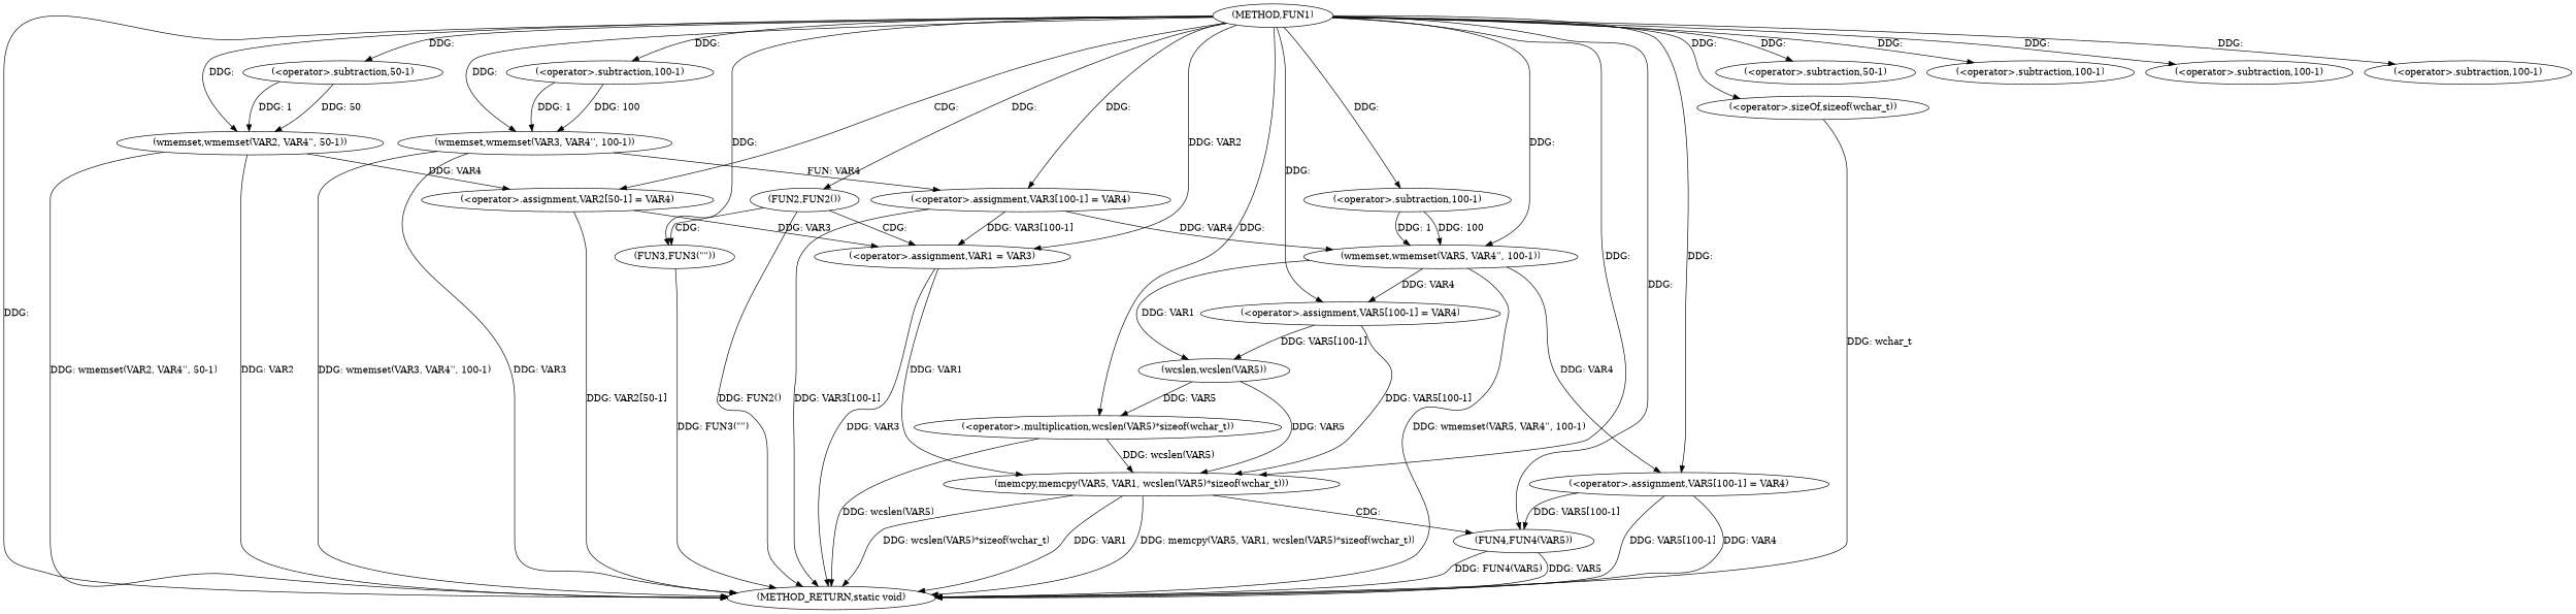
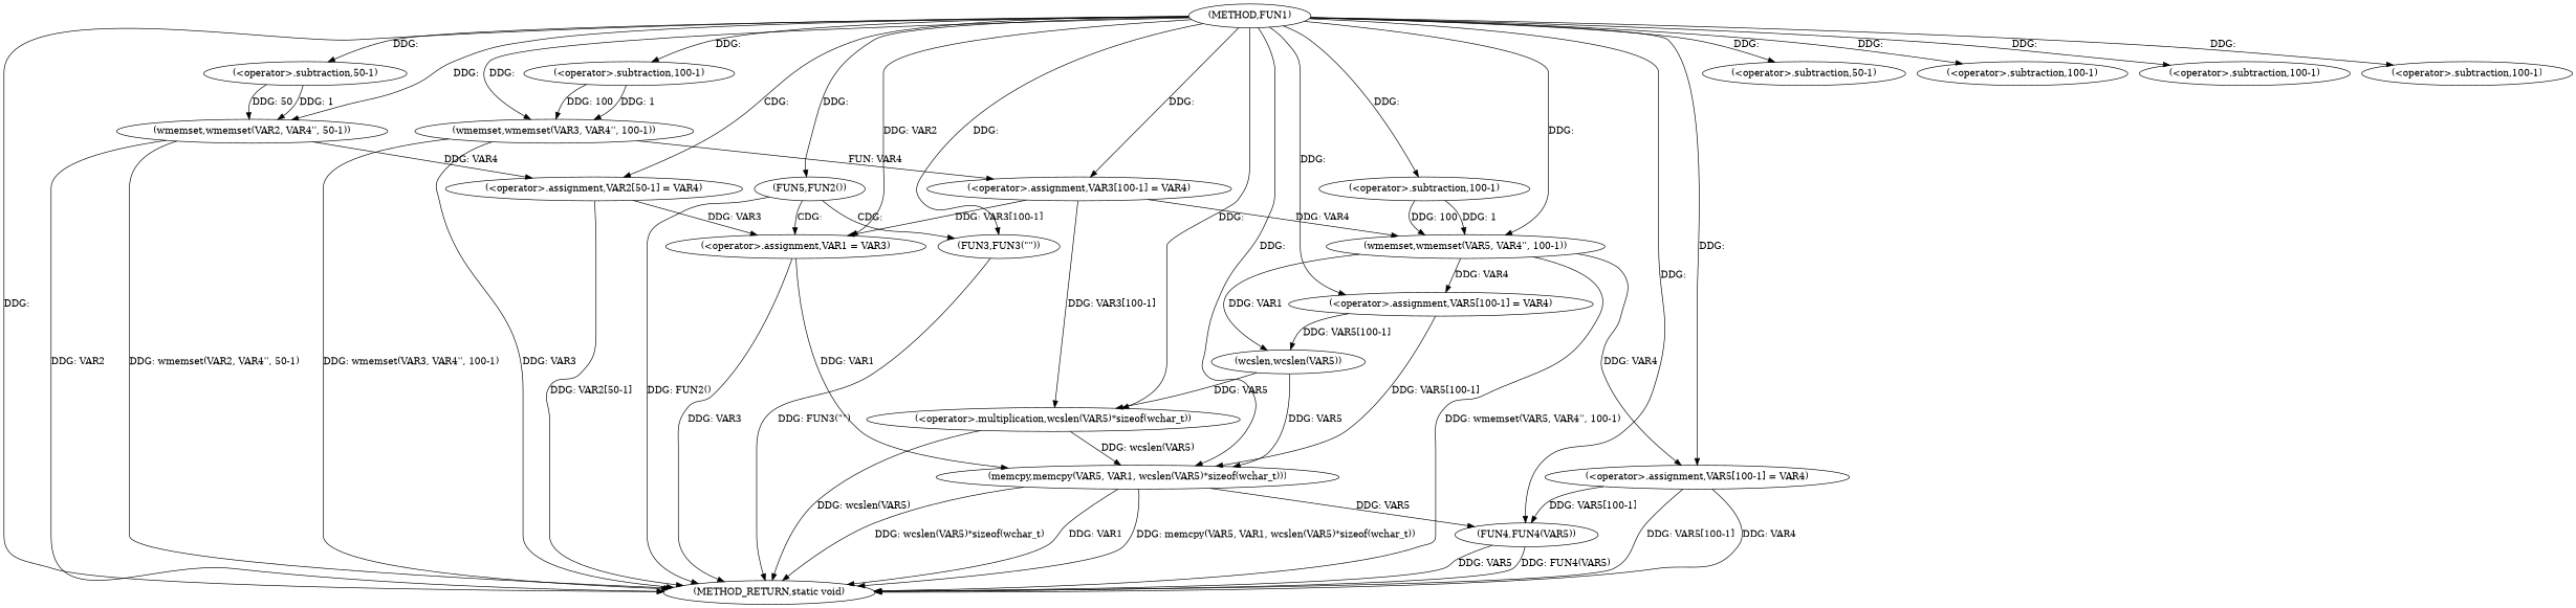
  digraph {
    n1 [label="(METHOD,FUN1)"]
    n2 [label="(wmemset,wmemset(VAR2, VAR4'', 50-1))"]
    n3 [label="(<operator>.subtraction,50-1)"]
    n4 [label="(<operator>.assignment,VAR2[50-1] = VAR4)"]
    n5 [label="(<operator>.subtraction,50-1)"]
    n6 [label="(wmemset,wmemset(VAR3, VAR4'', 100-1))"]
    n7 [label="(<operator>.subtraction,100-1)"]
    n8 [label="(<operator>.assignment,VAR3[100-1] = VAR4)"]
    n9 [label="(<operator>.subtraction,100-1)"]
-   n10 [label="(FUN2,FUN2())"]
+   n10 [label="(FUN5,FUN2())"]
    n11 [label="(FUN3,FUN3(\"\"))"]
    n12 [label="(<operator>.assignment,VAR1 = VAR3)"]
    n13 [label="(wmemset,wmemset(VAR5, VAR4'', 100-1))"]
    n14 [label="(<operator>.subtraction,100-1)"]
    n15 [label="(<operator>.assignment,VAR5[100-1] = VAR4)"]
    n16 [label="(<operator>.subtraction,100-1)"]
    n17 [label="(memcpy,memcpy(VAR5, VAR1, wcslen(VAR5)*sizeof(wchar_t)))"]
    n18 [label="(<operator>.multiplication,wcslen(VAR5)*sizeof(wchar_t))"]
-   n19 [label="(<operator>.sizeOf,sizeof(wchar_t))"]
    n20 [label="(<operator>.assignment,VAR5[100-1] = VAR4)"]
    n21 [label="(<operator>.subtraction,100-1)"]
    n22 [label="(FUN4,FUN4(VAR5))"]
    n23 [label="(METHOD_RETURN,static void)"]
    n24 [label="(wcslen,wcslen(VAR5))"]
    n1 -> n2 [label="DDG: "]
    n1 -> n3 [label="DDG: "]
    n1 -> n4 [label="CDG: "]
    n1 -> n5 [label="DDG: "]
    n1 -> n6 [label="DDG: "]
    n1 -> n7 [label="DDG: "]
    n1 -> n8 [label="DDG: "]
    n1 -> n9 [label="DDG: "]
    n1 -> n10 [label="DDG: "]
    n1 -> n11 [label="DDG: "]
    n1 -> n12 [label="DDG: VAR2"]
    n1 -> n13 [label="DDG: "]
    n1 -> n14 [label="DDG: "]
    n1 -> n15 [label="DDG: "]
    n1 -> n16 [label="DDG: "]
    n1 -> n17 [label="DDG: "]
    n1 -> n18 [label="DDG: "]
-   n1 -> n19 [label="DDG: "]
    n1 -> n20 [label="DDG: "]
    n1 -> n21 [label="DDG: "]
    n1 -> n22 [label="DDG: "]
    n1 -> n23 [label="DDG: "]
    n2 -> n4 [label="DDG: VAR4"]
    n2 -> n23 [label="DDG: wmemset(VAR2, VAR4'', 50-1)"]
    n2 -> n23 [label="DDG: VAR2"]
    n3 -> n2 [label="DDG: 50"]
    n3 -> n2 [label="DDG: 1"]
    n4 -> n12 [label="DDG: VAR3"]
    n4 -> n23 [label="DDG: VAR2[50-1]"]
    n6 -> n8 [label="FUN: VAR4"]
    n6 -> n23 [label="DDG: wmemset(VAR3, VAR4'', 100-1)"]
    n6 -> n23 [label="DDG: VAR3"]
    n7 -> n6 [label="DDG: 100"]
    n7 -> n6 [label="DDG: 1"]
    n8 -> n12 [label="DDG: VAR3[100-1]"]
    n8 -> n13 [label="DDG: VAR4"]
-   n8 -> n23 [label="DDG: VAR3[100-1]"]
+   n8 -> n18 [label="DDG: VAR3[100-1]"]
    n10 -> n11 [label="CDG: "]
    n10 -> n12 [label="CDG: "]
    n10 -> n23 [label="DDG: FUN2()"]
    n11 -> n23 [label="DDG: FUN3(\"\")"]
    n12 -> n17 [label="DDG: VAR1"]
    n12 -> n23 [label="DDG: VAR3"]
    n13 -> n15 [label="DDG: VAR4"]
    n13 -> n20 [label="DDG: VAR4"]
    n13 -> n23 [label="DDG: wmemset(VAR5, VAR4'', 100-1)"]
    n13 -> n24 [label="DDG: VAR1"]
    n14 -> n13 [label="DDG: 100"]
    n14 -> n13 [label="DDG: 1"]
    n15 -> n17 [label="DDG: VAR5[100-1]"]
    n15 -> n24 [label="DDG: VAR5[100-1]"]
-   n17 -> n22 [label="CDG: "]
+   n17 -> n22 [label="DDG: VAR5"]
    n17 -> n23 [label="DDG: wcslen(VAR5)*sizeof(wchar_t)"]
    n17 -> n23 [label="DDG: VAR1"]
    n17 -> n23 [label="DDG: memcpy(VAR5, VAR1, wcslen(VAR5)*sizeof(wchar_t))"]
    n18 -> n17 [label="DDG: wcslen(VAR5)"]
    n18 -> n23 [label="DDG: wcslen(VAR5)"]
-   n19 -> n23 [label="DDG: wchar_t"]
    n20 -> n22 [label="DDG: VAR5[100-1]"]
    n20 -> n23 [label="DDG: VAR4"]
    n20 -> n23 [label="DDG: VAR5[100-1]"]
    n22 -> n23 [label="DDG: VAR5"]
    n22 -> n23 [label="DDG: FUN4(VAR5)"]
    n24 -> n17 [label="DDG: VAR5"]
    n24 -> n18 [label="DDG: VAR5"]
  }
